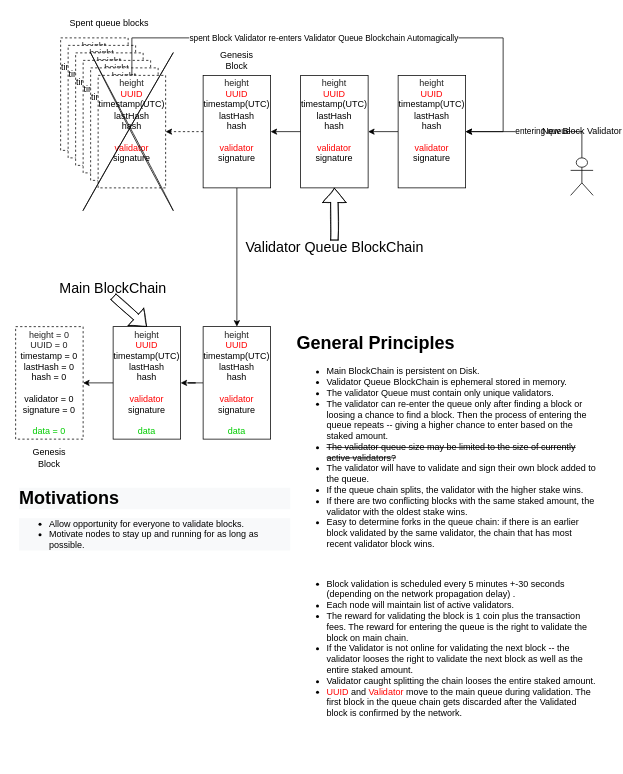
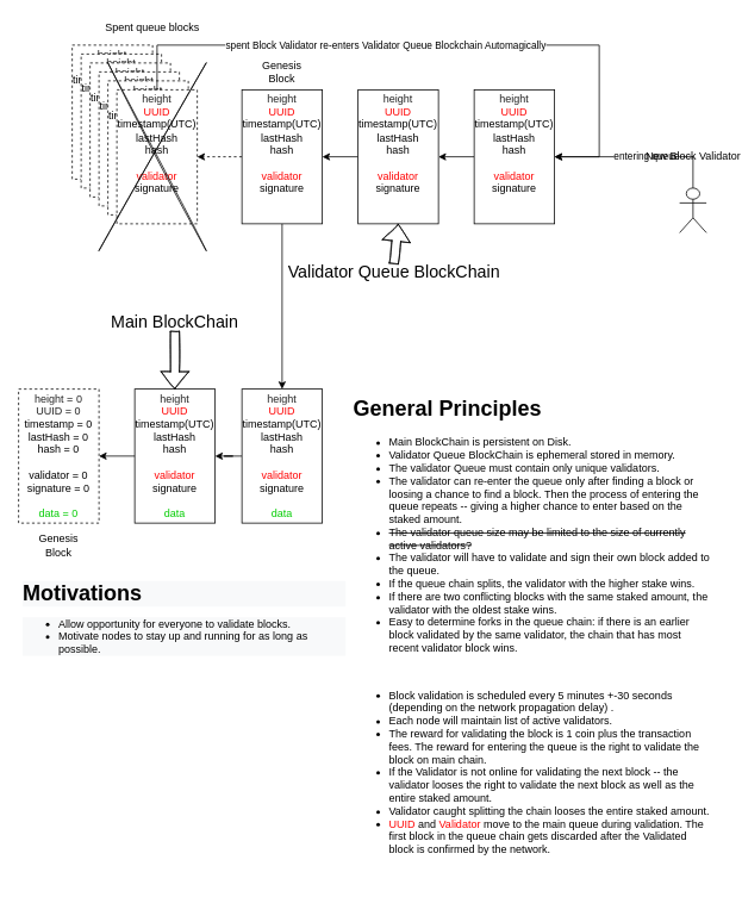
  <mxCell id="0" />
  <mxCell id="1" parent="0" />
  <mxCell id="2" value="&lt;div&gt;&lt;span style=&quot;color: rgb(34 , 34 , 34) ; background-color: rgb(255 , 255 , 255)&quot;&gt;height&lt;/span&gt;&lt;br&gt;&lt;/div&gt;&lt;div&gt;&lt;span style=&quot;background-color: rgb(255 , 255 , 255)&quot;&gt;&lt;font color=&quot;#ff0000&quot;&gt;UUID&lt;/font&gt;&lt;/span&gt;&lt;/div&gt;&lt;div&gt;&lt;div&gt;timestamp(UTC)&lt;/div&gt;&lt;/div&gt;&lt;div&gt;lastHash&lt;/div&gt;&lt;div&gt;hash&lt;/div&gt;&lt;div&gt;&lt;br&gt;&lt;/div&gt;&lt;div&gt;&lt;font color=&quot;#ff0000&quot;&gt;validator&lt;/font&gt;&lt;/div&gt;&lt;div&gt;signature&lt;/div&gt;&lt;div&gt;&lt;br style=&quot;text-align: left&quot;&gt;&lt;/div&gt;&lt;div&gt;&lt;font color=&quot;#00cc00&quot;&gt;data&lt;/font&gt;&lt;br&gt;&lt;/div&gt;" style="rounded=0;whiteSpace=wrap;html=1;" parent="1" vertex="1"><mxGeometry x="150" y="435" width="90" height="150" as="geometry" /></mxCell>
  <mxCell id="3" value="&lt;div&gt;&lt;span style=&quot;color: rgb(34 , 34 , 34) ; background-color: rgb(255 , 255 , 255)&quot;&gt;height = 0&lt;/span&gt;&lt;br&gt;&lt;/div&gt;&lt;div&gt;&lt;span style=&quot;color: rgb(34 , 34 , 34) ; background-color: rgb(255 , 255 , 255)&quot;&gt;UUID = 0&lt;/span&gt;&lt;/div&gt;&lt;div&gt;timestamp = 0&lt;/div&gt;&lt;div&gt;lastHash = 0&lt;/div&gt;&lt;div&gt;hash = 0&lt;/div&gt;&lt;div&gt;&lt;span&gt;&lt;br&gt;&lt;/span&gt;&lt;/div&gt;&lt;div&gt;&lt;span&gt;validator = 0&lt;/span&gt;&lt;br&gt;&lt;/div&gt;&lt;div&gt;signature = 0&lt;/div&gt;&lt;div&gt;&lt;br style=&quot;text-align: left&quot;&gt;&lt;/div&gt;&lt;div&gt;&lt;div&gt;&lt;font color=&quot;#00cc00&quot;&gt;data = 0&lt;/font&gt;&lt;/div&gt;&lt;/div&gt;" style="rounded=0;whiteSpace=wrap;html=1;sketch=0;dashed=1;" parent="1" vertex="1"><mxGeometry x="20" y="435" width="90" height="150" as="geometry" /></mxCell>
  <mxCell id="4" value="" style="endArrow=classic;html=1;exitX=0;exitY=0.5;exitDx=0;exitDy=0;entryX=1;entryY=0.5;entryDx=0;entryDy=0;" parent="1" source="2" target="3" edge="1"><mxGeometry width="50" height="50" relative="1" as="geometry"><mxPoint x="390" y="435" as="sourcePoint" /><mxPoint x="440" y="385" as="targetPoint" /></mxGeometry></mxCell>
  <mxCell id="5" style="edgeStyle=orthogonalEdgeStyle;rounded=0;orthogonalLoop=1;jettySize=auto;html=1;entryX=1;entryY=0.5;entryDx=0;entryDy=0;" parent="1" source="6" target="2" edge="1"><mxGeometry relative="1" as="geometry" /></mxCell>
  <mxCell id="6" value="&lt;div&gt;&lt;span style=&quot;color: rgb(34 , 34 , 34) ; background-color: rgb(255 , 255 , 255)&quot;&gt;height&lt;/span&gt;&lt;br&gt;&lt;/div&gt;&lt;div&gt;&lt;span style=&quot;background-color: rgb(255 , 255 , 255)&quot;&gt;&lt;font color=&quot;#ff0000&quot;&gt;UUID&lt;/font&gt;&lt;/span&gt;&lt;/div&gt;&lt;div&gt;&lt;div&gt;timestamp(UTC)&lt;/div&gt;&lt;/div&gt;&lt;div&gt;lastHash&lt;/div&gt;&lt;div&gt;hash&lt;/div&gt;&lt;div&gt;&lt;br&gt;&lt;/div&gt;&lt;div&gt;&lt;font color=&quot;#ff0000&quot;&gt;validator&lt;/font&gt;&lt;/div&gt;&lt;div&gt;signature&lt;/div&gt;&lt;div&gt;&lt;br style=&quot;text-align: left&quot;&gt;&lt;/div&gt;&lt;div&gt;&lt;font color=&quot;#00cc00&quot;&gt;data&lt;/font&gt;&lt;br&gt;&lt;/div&gt;" style="rounded=0;whiteSpace=wrap;html=1;" parent="1" vertex="1"><mxGeometry x="270" y="435" width="90" height="150" as="geometry" /></mxCell>
  <mxCell id="7" style="edgeStyle=orthogonalEdgeStyle;rounded=0;orthogonalLoop=1;jettySize=auto;html=1;entryX=1;entryY=0.5;entryDx=0;entryDy=0;dashed=1;" parent="1" source="9" target="15" edge="1"><mxGeometry relative="1" as="geometry" /></mxCell>
  <mxCell id="8" style="edgeStyle=orthogonalEdgeStyle;rounded=0;orthogonalLoop=1;jettySize=auto;html=1;entryX=0.5;entryY=0;entryDx=0;entryDy=0;" parent="1" source="9" target="6" edge="1"><mxGeometry relative="1" as="geometry" /></mxCell>
  <mxCell id="9" value="&lt;div&gt;&lt;span style=&quot;color: rgb(34 , 34 , 34) ; background-color: rgb(255 , 255 , 255)&quot;&gt;height&lt;/span&gt;&lt;br&gt;&lt;/div&gt;&lt;div&gt;&lt;span style=&quot;background-color: rgb(255 , 255 , 255)&quot;&gt;&lt;font color=&quot;#ff0000&quot;&gt;UUID&lt;/font&gt;&lt;/span&gt;&lt;/div&gt;&lt;div&gt;&lt;div&gt;timestamp(UTC)&lt;/div&gt;&lt;/div&gt;&lt;div&gt;lastHash&lt;/div&gt;&lt;div&gt;hash&lt;/div&gt;&lt;div&gt;&lt;br&gt;&lt;/div&gt;&lt;div&gt;&lt;font color=&quot;#ff0000&quot;&gt;validator&lt;/font&gt;&lt;/div&gt;&lt;div&gt;signature&lt;/div&gt;&lt;div&gt;&lt;br style=&quot;text-align: left&quot;&gt;&lt;/div&gt;&lt;div&gt;&lt;br&gt;&lt;/div&gt;" style="rounded=0;whiteSpace=wrap;html=1;" parent="1" vertex="1"><mxGeometry x="270" y="100" width="90" height="150" as="geometry" /></mxCell>
  <mxCell id="10" value="&lt;div&gt;&lt;span style=&quot;color: rgb(34 , 34 , 34) ; background-color: rgb(255 , 255 , 255)&quot;&gt;height&lt;/span&gt;&lt;br&gt;&lt;/div&gt;&lt;div&gt;&lt;span style=&quot;background-color: rgb(255 , 255 , 255)&quot;&gt;&lt;font color=&quot;#ff0000&quot;&gt;UUID&lt;/font&gt;&lt;/span&gt;&lt;/div&gt;&lt;div&gt;&lt;div&gt;timestamp(UTC)&lt;/div&gt;&lt;/div&gt;&lt;div&gt;lastHash&lt;/div&gt;&lt;div&gt;hash&lt;/div&gt;&lt;div&gt;&lt;br&gt;&lt;/div&gt;&lt;div&gt;&lt;font color=&quot;#ff0000&quot;&gt;validator&lt;/font&gt;&lt;/div&gt;&lt;div&gt;signature&lt;/div&gt;&lt;div&gt;&lt;br style=&quot;text-align: left&quot;&gt;&lt;/div&gt;&lt;div&gt;&lt;br&gt;&lt;/div&gt;" style="rounded=0;whiteSpace=wrap;html=1;dashed=1;" parent="1" vertex="1"><mxGeometry x="80" y="50" width="90" height="150" as="geometry" /></mxCell>
  <mxCell id="11" value="&lt;div&gt;&lt;span style=&quot;color: rgb(34 , 34 , 34) ; background-color: rgb(255 , 255 , 255)&quot;&gt;height&lt;/span&gt;&lt;br&gt;&lt;/div&gt;&lt;div&gt;&lt;span style=&quot;background-color: rgb(255 , 255 , 255)&quot;&gt;&lt;font color=&quot;#ff0000&quot;&gt;UUID&lt;/font&gt;&lt;/span&gt;&lt;/div&gt;&lt;div&gt;&lt;div&gt;timestamp(UTC)&lt;/div&gt;&lt;/div&gt;&lt;div&gt;lastHash&lt;/div&gt;&lt;div&gt;hash&lt;/div&gt;&lt;div&gt;&lt;br&gt;&lt;/div&gt;&lt;div&gt;&lt;font color=&quot;#ff0000&quot;&gt;validator&lt;/font&gt;&lt;/div&gt;&lt;div&gt;signature&lt;/div&gt;&lt;div&gt;&lt;br style=&quot;text-align: left&quot;&gt;&lt;/div&gt;&lt;div&gt;&lt;br&gt;&lt;/div&gt;" style="rounded=0;whiteSpace=wrap;html=1;dashed=1;" parent="1" vertex="1"><mxGeometry x="90" y="60" width="90" height="150" as="geometry" /></mxCell>
  <mxCell id="12" value="&lt;div&gt;&lt;span style=&quot;color: rgb(34 , 34 , 34) ; background-color: rgb(255 , 255 , 255)&quot;&gt;height&lt;/span&gt;&lt;br&gt;&lt;/div&gt;&lt;div&gt;&lt;span style=&quot;background-color: rgb(255 , 255 , 255)&quot;&gt;&lt;font color=&quot;#ff0000&quot;&gt;UUID&lt;/font&gt;&lt;/span&gt;&lt;/div&gt;&lt;div&gt;&lt;div&gt;timestamp(UTC)&lt;/div&gt;&lt;/div&gt;&lt;div&gt;lastHash&lt;/div&gt;&lt;div&gt;hash&lt;/div&gt;&lt;div&gt;&lt;br&gt;&lt;/div&gt;&lt;div&gt;&lt;font color=&quot;#ff0000&quot;&gt;validator&lt;/font&gt;&lt;/div&gt;&lt;div&gt;signature&lt;/div&gt;&lt;div&gt;&lt;br style=&quot;text-align: left&quot;&gt;&lt;/div&gt;&lt;div&gt;&lt;br&gt;&lt;/div&gt;" style="rounded=0;whiteSpace=wrap;html=1;dashed=1;" parent="1" vertex="1"><mxGeometry x="100" y="70" width="90" height="150" as="geometry" /></mxCell>
  <mxCell id="13" value="&lt;div&gt;&lt;span style=&quot;color: rgb(34 , 34 , 34) ; background-color: rgb(255 , 255 , 255)&quot;&gt;height&lt;/span&gt;&lt;br&gt;&lt;/div&gt;&lt;div&gt;&lt;span style=&quot;background-color: rgb(255 , 255 , 255)&quot;&gt;&lt;font color=&quot;#ff0000&quot;&gt;UUID&lt;/font&gt;&lt;/span&gt;&lt;/div&gt;&lt;div&gt;&lt;div&gt;timestamp(UTC)&lt;/div&gt;&lt;/div&gt;&lt;div&gt;lastHash&lt;/div&gt;&lt;div&gt;hash&lt;/div&gt;&lt;div&gt;&lt;br&gt;&lt;/div&gt;&lt;div&gt;&lt;font color=&quot;#ff0000&quot;&gt;validator&lt;/font&gt;&lt;/div&gt;&lt;div&gt;signature&lt;/div&gt;&lt;div&gt;&lt;br style=&quot;text-align: left&quot;&gt;&lt;/div&gt;&lt;div&gt;&lt;br&gt;&lt;/div&gt;" style="rounded=0;whiteSpace=wrap;html=1;dashed=1;" parent="1" vertex="1"><mxGeometry x="110" y="80" width="90" height="150" as="geometry" /></mxCell>
  <mxCell id="14" value="&lt;div&gt;&lt;span style=&quot;color: rgb(34 , 34 , 34) ; background-color: rgb(255 , 255 , 255)&quot;&gt;height&lt;/span&gt;&lt;br&gt;&lt;/div&gt;&lt;div&gt;&lt;span style=&quot;background-color: rgb(255 , 255 , 255)&quot;&gt;&lt;font color=&quot;#ff0000&quot;&gt;UUID&lt;/font&gt;&lt;/span&gt;&lt;/div&gt;&lt;div&gt;&lt;div&gt;timestamp(UTC)&lt;/div&gt;&lt;/div&gt;&lt;div&gt;lastHash&lt;/div&gt;&lt;div&gt;hash&lt;/div&gt;&lt;div&gt;&lt;br&gt;&lt;/div&gt;&lt;div&gt;&lt;font color=&quot;#ff0000&quot;&gt;validator&lt;/font&gt;&lt;/div&gt;&lt;div&gt;signature&lt;/div&gt;&lt;div&gt;&lt;br style=&quot;text-align: left&quot;&gt;&lt;/div&gt;&lt;div&gt;&lt;br&gt;&lt;/div&gt;" style="rounded=0;whiteSpace=wrap;html=1;dashed=1;" parent="1" vertex="1"><mxGeometry x="120" y="90" width="90" height="150" as="geometry" /></mxCell>
  <mxCell id="15" value="&lt;div&gt;&lt;span style=&quot;color: rgb(34 , 34 , 34) ; background-color: rgb(255 , 255 , 255)&quot;&gt;height&lt;/span&gt;&lt;br&gt;&lt;/div&gt;&lt;div&gt;&lt;span style=&quot;background-color: rgb(255 , 255 , 255)&quot;&gt;&lt;font color=&quot;#ff0000&quot;&gt;UUID&lt;/font&gt;&lt;/span&gt;&lt;/div&gt;&lt;div&gt;&lt;div&gt;timestamp(UTC)&lt;/div&gt;&lt;/div&gt;&lt;div&gt;lastHash&lt;/div&gt;&lt;div&gt;hash&lt;/div&gt;&lt;div&gt;&lt;br&gt;&lt;/div&gt;&lt;div&gt;&lt;font color=&quot;#ff0000&quot;&gt;validator&lt;/font&gt;&lt;/div&gt;&lt;div&gt;signature&lt;/div&gt;&lt;div&gt;&lt;br style=&quot;text-align: left&quot;&gt;&lt;/div&gt;&lt;div&gt;&lt;br&gt;&lt;/div&gt;" style="rounded=0;whiteSpace=wrap;html=1;dashed=1;" parent="1" vertex="1"><mxGeometry x="130" y="100" width="90" height="150" as="geometry" /></mxCell>
- <mxCell id="16" value="Spent queue blocks" style="text;html=1;strokeColor=none;fillColor=none;align=center;verticalAlign=middle;whiteSpace=wrap;rounded=0;dashed=1;" parent="1" vertex="1"><mxGeometry x="80" y="20" width="130" height="20" as="geometry" /></mxCell>
+ <mxCell id="16" value="Spent queue blocks" style="text;html=1;strokeColor=none;fillColor=none;align=center;verticalAlign=middle;whiteSpace=wrap;rounded=0;dashed=1;" parent="1" vertex="1"><mxGeometry x="105" y="20" width="130" height="20" as="geometry" /></mxCell>
  <mxCell id="17" style="edgeStyle=orthogonalEdgeStyle;rounded=0;orthogonalLoop=1;jettySize=auto;html=1;entryX=1;entryY=0.5;entryDx=0;entryDy=0;" parent="1" source="18" target="9" edge="1"><mxGeometry relative="1" as="geometry" /></mxCell>
  <mxCell id="18" value="&lt;div&gt;&lt;span style=&quot;color: rgb(34 , 34 , 34) ; background-color: rgb(255 , 255 , 255)&quot;&gt;height&lt;/span&gt;&lt;br&gt;&lt;/div&gt;&lt;div&gt;&lt;span style=&quot;background-color: rgb(255 , 255 , 255)&quot;&gt;&lt;font color=&quot;#ff0000&quot;&gt;UUID&lt;/font&gt;&lt;/span&gt;&lt;/div&gt;&lt;div&gt;&lt;div&gt;timestamp(UTC)&lt;/div&gt;&lt;/div&gt;&lt;div&gt;lastHash&lt;/div&gt;&lt;div&gt;hash&lt;/div&gt;&lt;div&gt;&lt;br&gt;&lt;/div&gt;&lt;div&gt;&lt;font color=&quot;#ff0000&quot;&gt;validator&lt;/font&gt;&lt;/div&gt;&lt;div&gt;signature&lt;/div&gt;&lt;div&gt;&lt;br style=&quot;text-align: left&quot;&gt;&lt;/div&gt;&lt;div&gt;&lt;br&gt;&lt;/div&gt;" style="rounded=0;whiteSpace=wrap;html=1;" parent="1" vertex="1"><mxGeometry x="400" y="100" width="90" height="150" as="geometry" /></mxCell>
  <mxCell id="19" style="edgeStyle=orthogonalEdgeStyle;rounded=0;orthogonalLoop=1;jettySize=auto;html=1;entryX=1;entryY=0.5;entryDx=0;entryDy=0;" parent="1" source="20" target="18" edge="1"><mxGeometry relative="1" as="geometry"><mxPoint x="640" y="175" as="targetPoint" /></mxGeometry></mxCell>
  <mxCell id="20" value="&lt;div&gt;&lt;span style=&quot;color: rgb(34 , 34 , 34) ; background-color: rgb(255 , 255 , 255)&quot;&gt;height&lt;/span&gt;&lt;br&gt;&lt;/div&gt;&lt;div&gt;&lt;span style=&quot;background-color: rgb(255 , 255 , 255)&quot;&gt;&lt;font color=&quot;#ff0000&quot;&gt;UUID&lt;/font&gt;&lt;/span&gt;&lt;/div&gt;&lt;div&gt;&lt;div&gt;timestamp(UTC)&lt;/div&gt;&lt;/div&gt;&lt;div&gt;lastHash&lt;/div&gt;&lt;div&gt;hash&lt;/div&gt;&lt;div&gt;&lt;br&gt;&lt;/div&gt;&lt;div&gt;&lt;font color=&quot;#ff0000&quot;&gt;validator&lt;/font&gt;&lt;/div&gt;&lt;div&gt;signature&lt;/div&gt;&lt;div&gt;&lt;br style=&quot;text-align: left&quot;&gt;&lt;/div&gt;&lt;div&gt;&lt;br&gt;&lt;/div&gt;" style="rounded=0;whiteSpace=wrap;html=1;" parent="1" vertex="1"><mxGeometry x="530" y="100" width="90" height="150" as="geometry" /></mxCell>
  <mxCell id="21" style="edgeStyle=orthogonalEdgeStyle;rounded=0;orthogonalLoop=1;jettySize=auto;html=1;entryX=1;entryY=0.5;entryDx=0;entryDy=0;exitX=0.5;exitY=0;exitDx=0;exitDy=0;" parent="1" source="15" target="20" edge="1"><mxGeometry relative="1" as="geometry"><mxPoint x="340" y="80" as="sourcePoint" /><Array as="points"><mxPoint x="175" y="50" /><mxPoint x="670" y="50" /><mxPoint x="670" y="175" /></Array></mxGeometry></mxCell>
  <mxCell id="22" value="spent Block Validator re-enters Validator Queue Blockchain Automagically" style="edgeLabel;html=1;align=center;verticalAlign=middle;resizable=0;points=[];" parent="21" vertex="1" connectable="0"><mxGeometry x="-0.291" y="1" relative="1" as="geometry"><mxPoint x="50" y="1" as="offset" /></mxGeometry></mxCell>
  <mxCell id="23" style="edgeStyle=orthogonalEdgeStyle;rounded=0;orthogonalLoop=1;jettySize=auto;html=1;entryX=1;entryY=0.5;entryDx=0;entryDy=0;" parent="1" source="25" target="20" edge="1"><mxGeometry relative="1" as="geometry"><Array as="points"><mxPoint x="775" y="175" /></Array></mxGeometry></mxCell>
  <mxCell id="24" value="entering queue" style="edgeLabel;html=1;align=center;verticalAlign=middle;resizable=0;points=[];" parent="23" vertex="1" connectable="0"><mxGeometry x="-0.071" y="-1" relative="1" as="geometry"><mxPoint as="offset" /></mxGeometry></mxCell>
  <mxCell id="25" value="New Block Validator" style="shape=umlActor;verticalLabelPosition=top;verticalAlign=top;html=1;outlineConnect=0;" parent="1" vertex="1"><mxGeometry x="760" y="210" width="30" height="50" as="geometry" /></mxCell>
- <mxCell id="26" value="&lt;font style=&quot;font-size: 19px&quot;&gt;Main BlockChain&lt;/font&gt;" style="text;html=1;strokeColor=none;fillColor=none;align=center;verticalAlign=middle;whiteSpace=wrap;rounded=0;dashed=1;dashPattern=1 4;" parent="1" vertex="1"><mxGeometry x="66.25" y="375" width="167.5" height="20" as="geometry" /></mxCell>
- <mxCell id="27" value="&lt;font style=&quot;font-size: 19px&quot;&gt;Validator Queue BlockChain&lt;/font&gt;" style="text;html=1;strokeColor=none;fillColor=none;align=center;verticalAlign=middle;whiteSpace=wrap;rounded=0;dashed=1;dashPattern=1 4;sketch=1;shadow=0;" parent="1" vertex="1"><mxGeometry x="323.75" y="320" width="242.5" height="20" as="geometry" /></mxCell>
+ <mxCell id="26" value="&lt;font style=&quot;font-size: 19px&quot;&gt;Main BlockChain&lt;/font&gt;" style="text;html=1;strokeColor=none;fillColor=none;align=center;verticalAlign=middle;whiteSpace=wrap;rounded=0;dashed=1;dashPattern=1 4;" parent="1" vertex="1"><mxGeometry x="111.25" y="350" width="167.5" height="20" as="geometry" /></mxCell>
+ <mxCell id="27" value="&lt;font style=&quot;font-size: 19px&quot;&gt;Validator Queue BlockChain&lt;/font&gt;" style="text;html=1;strokeColor=none;fillColor=none;align=center;verticalAlign=middle;whiteSpace=wrap;rounded=0;dashed=1;dashPattern=1 4;sketch=1;shadow=0;" parent="1" vertex="1"><mxGeometry x="318.75" y="295" width="242.5" height="20" as="geometry" /></mxCell>
  <mxCell id="28" value="" style="shape=flexArrow;endArrow=classic;html=1;exitX=0.5;exitY=1;exitDx=0;exitDy=0;entryX=0.5;entryY=0;entryDx=0;entryDy=0;targetPerimeterSpacing=0;endSize=6;rounded=1;sketch=1;" parent="1" source="26" target="2" edge="1"><mxGeometry width="50" height="50" relative="1" as="geometry"><mxPoint x="390" y="420" as="sourcePoint" /><mxPoint x="440" y="370" as="targetPoint" /></mxGeometry></mxCell>
  <mxCell id="29" value="" style="shape=flexArrow;endArrow=classic;html=1;exitX=0.5;exitY=0;exitDx=0;exitDy=0;entryX=0.5;entryY=1;entryDx=0;entryDy=0;targetPerimeterSpacing=0;endSize=6;rounded=1;sketch=1;" parent="1" source="27" target="18" edge="1"><mxGeometry width="50" height="50" relative="1" as="geometry"><mxPoint x="205" y="350" as="sourcePoint" /><mxPoint x="205" y="445" as="targetPoint" /></mxGeometry></mxCell>
  <mxCell id="30" value="&lt;h1&gt;General Principles&lt;/h1&gt;&lt;p&gt;&lt;/p&gt;&lt;ul&gt;&lt;li&gt;Main BlockChain is persistent on Disk.&lt;/li&gt;&lt;li&gt;Validator Queue BlockChain is ephemeral stored in memory.&lt;/li&gt;&lt;li&gt;The validator Queue must contain only unique validators.&lt;/li&gt;&lt;li&gt;The validator can re-enter the queue only after finding a block or loosing a chance to find a block. Then the process of entering the queue repeats -- giving a higher chance to enter based on the staked amount.&lt;/li&gt;&lt;li&gt;&lt;strike&gt;The validator queue size may be limited to the size of currently active validators?&lt;/strike&gt;&lt;/li&gt;&lt;li&gt;The validator will have to validate and sign their own block added to the queue.&lt;/li&gt;&lt;li&gt;If the queue chain splits, the validator with the higher stake wins.&lt;/li&gt;&lt;li&gt;If there are two conflicting blocks with the same staked amount, the validator with the oldest stake wins.&lt;/li&gt;&lt;li&gt;&lt;span&gt;Easy to determine forks in the queue chain: if there is an earlier block validated by the same validator, the chain that has most recent validator block wins.&lt;/span&gt;&lt;/li&gt;&lt;/ul&gt;&lt;br&gt;&lt;ul&gt;&lt;li&gt;Block validation is scheduled every 5 minutes +-30 seconds (depending on the network propagation delay) .&lt;/li&gt;&lt;li&gt;Each node will maintain list of active validators.&lt;/li&gt;&lt;li&gt;&lt;span&gt;The reward for validating the block is 1 coin plus the transaction fees. The reward for entering the queue is the right to validate the block on main chain.&lt;/span&gt;&lt;br&gt;&lt;/li&gt;&lt;li&gt;If the Validator is not online for validating the next block -- the validator looses the right to validate the next block as well as the entire staked amount.&lt;/li&gt;&lt;li&gt;Validator caught splitting the chain looses the entire staked amount.&lt;/li&gt;&lt;li&gt;&lt;font color=&quot;#ff0000&quot;&gt;UUID&lt;/font&gt; and &lt;font color=&quot;#ff0000&quot;&gt;Validator&lt;/font&gt; move to the main queue during validation. The first block in the queue chain gets discarded after the Validated block is confirmed by the network.&lt;/li&gt;&lt;/ul&gt;&lt;div&gt;&lt;br&gt;&lt;/div&gt;&lt;div&gt;&lt;br&gt;&lt;/div&gt;" style="text;html=1;strokeColor=none;fillColor=none;spacing=5;spacingTop=-20;whiteSpace=wrap;overflow=hidden;rounded=0;shadow=0;dashed=1;dashPattern=1 4;sketch=1;" parent="1" vertex="1"><mxGeometry x="390" y="437" width="410" height="563" as="geometry" /></mxCell>
  <mxCell id="31" value="Genesis Block" style="text;html=1;strokeColor=none;fillColor=none;align=center;verticalAlign=middle;whiteSpace=wrap;rounded=0;shadow=0;dashed=1;dashPattern=1 4;sketch=0;" parent="1" vertex="1"><mxGeometry x="45" y="600" width="40" height="20" as="geometry" /></mxCell>
  <mxCell id="32" value="Genesis Block" style="text;html=1;strokeColor=none;fillColor=none;align=center;verticalAlign=middle;whiteSpace=wrap;rounded=0;shadow=0;dashed=1;dashPattern=1 4;sketch=0;" parent="1" vertex="1"><mxGeometry x="295" y="70" width="40" height="20" as="geometry" /></mxCell>
  <mxCell id="33" value="" style="endArrow=none;html=1;sketch=1;" parent="1" edge="1"><mxGeometry width="50" height="50" relative="1" as="geometry"><mxPoint x="110" y="280" as="sourcePoint" /><mxPoint x="230" y="70" as="targetPoint" /></mxGeometry></mxCell>
  <mxCell id="34" value="" style="endArrow=none;html=1;sketch=1;" parent="1" edge="1"><mxGeometry width="50" height="50" relative="1" as="geometry"><mxPoint x="230" y="280" as="sourcePoint" /><mxPoint x="120" y="70" as="targetPoint" /></mxGeometry></mxCell>
  <mxCell id="35" value="&lt;meta charset=&quot;utf-8&quot;&gt;&lt;div style=&quot;color: rgb(0, 0, 0); font-family: helvetica; font-size: 12px; font-style: normal; font-weight: 400; letter-spacing: normal; text-align: left; text-indent: 0px; text-transform: none; word-spacing: 0px; background-color: rgb(248, 249, 250);&quot;&gt;&lt;b&gt;&lt;font style=&quot;font-size: 24px&quot;&gt;Motivations&lt;/font&gt;&lt;/b&gt;&lt;/div&gt;&lt;div style=&quot;color: rgb(0, 0, 0); font-family: helvetica; font-size: 12px; font-style: normal; font-weight: 400; letter-spacing: normal; text-align: left; text-indent: 0px; text-transform: none; word-spacing: 0px; background-color: rgb(248, 249, 250);&quot;&gt;&lt;ul&gt;&lt;li&gt;&lt;font style=&quot;font-size: 12px&quot;&gt;Allow opportunity for everyone to validate blocks.&lt;/font&gt;&lt;/li&gt;&lt;li&gt;&lt;font style=&quot;font-size: 12px&quot;&gt;Motivate nodes to stay up and running for as long as possible.&lt;/font&gt;&lt;/li&gt;&lt;/ul&gt;&lt;/div&gt;" style="text;html=1;strokeColor=none;fillColor=none;spacing=5;spacingTop=-20;whiteSpace=wrap;overflow=hidden;rounded=0;" vertex="1" parent="1"><mxGeometry x="20" y="660" width="370" height="350" as="geometry" /></mxCell>
